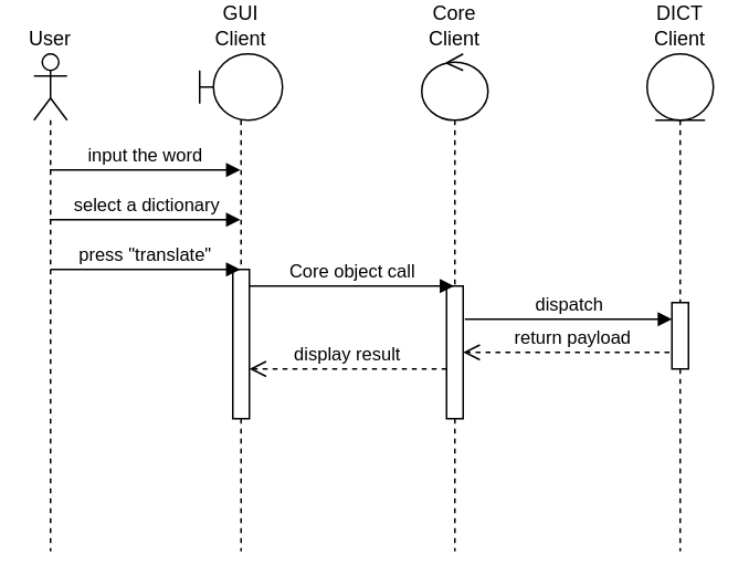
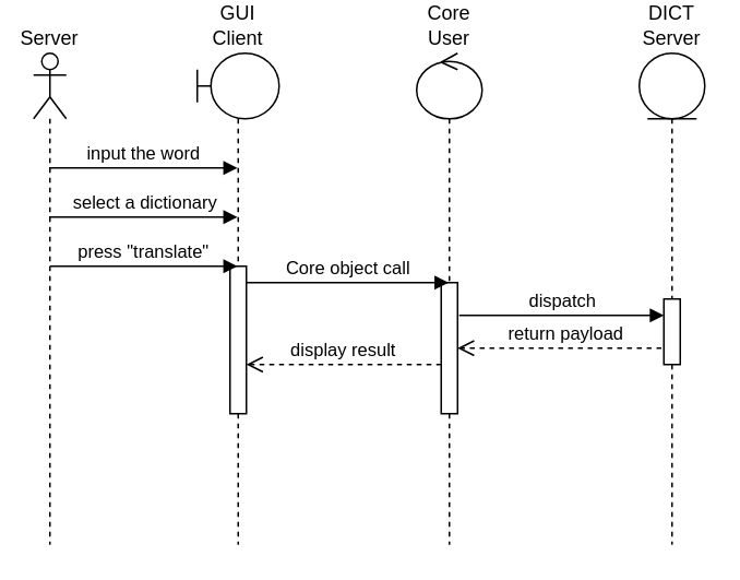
  <mxCell id="0" />
  <mxCell id="1" parent="0" />
  <mxCell id="2" value="return payload" style="html=1;verticalAlign=bottom;endArrow=open;dashed=1;endSize=8;curved=0;rounded=0;" edge="1" parent="1"><mxGeometry relative="1" as="geometry"><mxPoint x="409.5" y="200" as="sourcePoint" /><mxPoint x="279" y="200" as="targetPoint" /></mxGeometry></mxCell>
- <mxCell id="3" value="User" style="shape=umlLifeline;perimeter=lifelinePerimeter;whiteSpace=wrap;html=1;container=1;dropTarget=0;collapsible=0;recursiveResize=0;outlineConnect=0;portConstraint=eastwest;newEdgeStyle={&quot;curved&quot;:0,&quot;rounded&quot;:0};participant=umlActor;labelPosition=center;verticalLabelPosition=top;align=center;verticalAlign=bottom;" vertex="1" parent="1"><mxGeometry x="20" y="20" width="20" height="300" as="geometry" /></mxCell>
+ <mxCell id="3" value="Server" style="shape=umlLifeline;perimeter=lifelinePerimeter;whiteSpace=wrap;html=1;container=1;dropTarget=0;collapsible=0;recursiveResize=0;outlineConnect=0;portConstraint=eastwest;newEdgeStyle={&quot;curved&quot;:0,&quot;rounded&quot;:0};participant=umlActor;labelPosition=center;verticalLabelPosition=top;align=center;verticalAlign=bottom;" vertex="1" parent="1"><mxGeometry x="20" y="20" width="20" height="300" as="geometry" /></mxCell>
  <mxCell id="4" value="GUI Client" style="shape=umlLifeline;perimeter=lifelinePerimeter;whiteSpace=wrap;html=1;container=1;dropTarget=0;collapsible=0;recursiveResize=0;outlineConnect=0;portConstraint=eastwest;newEdgeStyle={&quot;curved&quot;:0,&quot;rounded&quot;:0};participant=umlBoundary;labelPosition=center;verticalLabelPosition=top;align=center;verticalAlign=bottom;" vertex="1" parent="1"><mxGeometry x="120" y="20" width="50" height="300" as="geometry" /></mxCell>
  <mxCell id="5" value="" style="html=1;points=[[0,0,0,0,5],[0,1,0,0,-5],[1,0,0,0,5],[1,1,0,0,-5]];perimeter=orthogonalPerimeter;outlineConnect=0;targetShapes=umlLifeline;portConstraint=eastwest;newEdgeStyle={&quot;curved&quot;:0,&quot;rounded&quot;:0};" vertex="1" parent="4"><mxGeometry x="20" y="130" width="10" height="90" as="geometry" /></mxCell>
- <mxCell id="6" value="Core Client" style="shape=umlLifeline;perimeter=lifelinePerimeter;whiteSpace=wrap;html=1;container=1;dropTarget=0;collapsible=0;recursiveResize=0;outlineConnect=0;portConstraint=eastwest;newEdgeStyle={&quot;curved&quot;:0,&quot;rounded&quot;:0};participant=umlControl;labelPosition=center;verticalLabelPosition=top;align=center;verticalAlign=bottom;" vertex="1" parent="1"><mxGeometry x="254" y="20" width="40" height="300" as="geometry" /></mxCell>
+ <mxCell id="6" value="Core User" style="shape=umlLifeline;perimeter=lifelinePerimeter;whiteSpace=wrap;html=1;container=1;dropTarget=0;collapsible=0;recursiveResize=0;outlineConnect=0;portConstraint=eastwest;newEdgeStyle={&quot;curved&quot;:0,&quot;rounded&quot;:0};participant=umlControl;labelPosition=center;verticalLabelPosition=top;align=center;verticalAlign=bottom;" vertex="1" parent="1"><mxGeometry x="254" y="20" width="40" height="300" as="geometry" /></mxCell>
  <mxCell id="7" value="" style="html=1;points=[[0,0,0,0,5],[0,1,0,0,-5],[1,0,0,0,5],[1,1,0,0,-5]];perimeter=orthogonalPerimeter;outlineConnect=0;targetShapes=umlLifeline;portConstraint=eastwest;newEdgeStyle={&quot;curved&quot;:0,&quot;rounded&quot;:0};" vertex="1" parent="6"><mxGeometry x="15" y="140" width="10" height="80" as="geometry" /></mxCell>
- <mxCell id="8" value="DICT Client" style="shape=umlLifeline;perimeter=lifelinePerimeter;whiteSpace=wrap;html=1;container=1;dropTarget=0;collapsible=0;recursiveResize=0;outlineConnect=0;portConstraint=eastwest;newEdgeStyle={&quot;curved&quot;:0,&quot;rounded&quot;:0};participant=umlEntity;labelPosition=center;verticalLabelPosition=top;align=center;verticalAlign=bottom;" vertex="1" parent="1"><mxGeometry x="390" y="20" width="40" height="300" as="geometry" /></mxCell>
+ <mxCell id="8" value="DICT Server" style="shape=umlLifeline;perimeter=lifelinePerimeter;whiteSpace=wrap;html=1;container=1;dropTarget=0;collapsible=0;recursiveResize=0;outlineConnect=0;portConstraint=eastwest;newEdgeStyle={&quot;curved&quot;:0,&quot;rounded&quot;:0};participant=umlEntity;labelPosition=center;verticalLabelPosition=top;align=center;verticalAlign=bottom;" vertex="1" parent="1"><mxGeometry x="390" y="20" width="40" height="300" as="geometry" /></mxCell>
  <mxCell id="9" value="" style="html=1;points=[[0,0,0,0,5],[0,1,0,0,-5],[1,0,0,0,5],[1,1,0,0,-5]];perimeter=orthogonalPerimeter;outlineConnect=0;targetShapes=umlLifeline;portConstraint=eastwest;newEdgeStyle={&quot;curved&quot;:0,&quot;rounded&quot;:0};" vertex="1" parent="8"><mxGeometry x="15" y="150" width="10" height="40" as="geometry" /></mxCell>
  <mxCell id="10" value="input the word" style="html=1;verticalAlign=bottom;endArrow=block;curved=0;rounded=0;" edge="1" parent="1"><mxGeometry x="-0.005" width="80" relative="1" as="geometry"><mxPoint x="29.5" y="90" as="sourcePoint" /><mxPoint x="144.5" y="90" as="targetPoint" /><mxPoint as="offset" /></mxGeometry></mxCell>
  <mxCell id="11" value="select a dictionary" style="html=1;verticalAlign=bottom;endArrow=block;curved=0;rounded=0;" edge="1" parent="1"><mxGeometry width="80" relative="1" as="geometry"><mxPoint x="29.5" y="120" as="sourcePoint" /><mxPoint x="144.5" y="120" as="targetPoint" /></mxGeometry></mxCell>
  <mxCell id="12" value="press &quot;translate&quot;" style="html=1;verticalAlign=bottom;endArrow=block;curved=0;rounded=0;" edge="1" parent="1" target="4"><mxGeometry width="80" relative="1" as="geometry"><mxPoint x="30" y="150" as="sourcePoint" /><mxPoint x="110" y="150" as="targetPoint" /></mxGeometry></mxCell>
  <mxCell id="13" value="Core object call" style="html=1;verticalAlign=bottom;endArrow=block;curved=0;rounded=0;" edge="1" parent="1" target="6"><mxGeometry width="80" relative="1" as="geometry"><mxPoint x="150" y="160" as="sourcePoint" /><mxPoint x="230" y="160" as="targetPoint" /></mxGeometry></mxCell>
  <mxCell id="14" value="dispatch" style="html=1;verticalAlign=bottom;endArrow=block;curved=0;rounded=0;" edge="1" parent="1" target="9"><mxGeometry width="80" relative="1" as="geometry"><mxPoint x="280" y="180" as="sourcePoint" /><mxPoint x="400" y="180" as="targetPoint" /></mxGeometry></mxCell>
  <mxCell id="15" value="display result" style="html=1;verticalAlign=bottom;endArrow=open;dashed=1;endSize=8;curved=0;rounded=0;" edge="1" parent="1"><mxGeometry relative="1" as="geometry"><mxPoint x="269" y="210" as="sourcePoint" /><mxPoint x="150" y="210" as="targetPoint" /></mxGeometry></mxCell>
